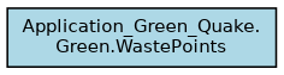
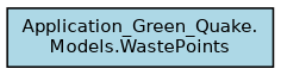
  digraph {
    rankdir=LR
-   n1 [color=black fillcolor=lightblue fontname=Helvetica fontsize=10 height=0.2 label="Application_Green_Quake.\lGreen.WastePoints" shape=record style=filled width=0.4]
+   n1 [color=black fillcolor=lightblue fontname=Helvetica fontsize=10 height=0.2 label="Application_Green_Quake.\lModels.WastePoints" shape=record style=filled width=0.4]
  }
